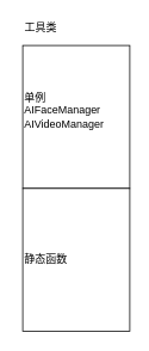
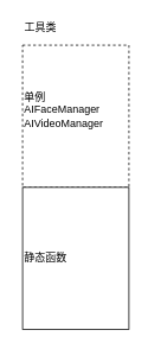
  <mxCell id="0" />
  <mxCell id="1" parent="0" />
- <mxCell id="2" value="单例&lt;br&gt;&lt;pre style=&quot;margin-top: 0px; margin-bottom: 0px;&quot;&gt;&lt;font face=&quot;Helvetica&quot;&gt;AIFaceManager&lt;/font&gt;&lt;/pre&gt;&lt;pre style=&quot;margin-top: 0px; margin-bottom: 0px;&quot;&gt;&lt;font face=&quot;Helvetica&quot;&gt;AIVideoManager&lt;/font&gt;&lt;/pre&gt;&lt;pre style=&quot;margin-top: 0px; margin-bottom: 0px;&quot;&gt;&lt;span style=&quot;font-weight:700; color:#800080;&quot;&gt;&lt;br&gt;&lt;/span&gt;&lt;/pre&gt;" style="whiteSpace=wrap;html=1;align=left;" vertex="1" parent="1"><mxGeometry x="25" y="50" width="120" height="160" as="geometry" /></mxCell>
+ <mxCell id="2" value="单例&lt;br&gt;&lt;pre style=&quot;margin-top: 0px; margin-bottom: 0px;&quot;&gt;&lt;font face=&quot;Helvetica&quot;&gt;AIFaceManager&lt;/font&gt;&lt;/pre&gt;&lt;pre style=&quot;margin-top: 0px; margin-bottom: 0px;&quot;&gt;&lt;font face=&quot;Helvetica&quot;&gt;AIVideoManager&lt;/font&gt;&lt;/pre&gt;&lt;pre style=&quot;margin-top: 0px; margin-bottom: 0px;&quot;&gt;&lt;span style=&quot;font-weight:700; color:#800080;&quot;&gt;&lt;br&gt;&lt;/span&gt;&lt;/pre&gt;" style="whiteSpace=wrap;html=1;align=left;dashed=1;" vertex="1" parent="1"><mxGeometry x="25" y="50" width="120" height="160" as="geometry" /></mxCell>
  <mxCell id="3" value="工具类" style="text;html=1;align=center;verticalAlign=middle;resizable=0;points=[];autosize=1;strokeColor=none;fillColor=none;" vertex="1" parent="1"><mxGeometry x="20" y="20" width="50" height="20" as="geometry" /></mxCell>
  <mxCell id="4" value="静态函数&lt;br&gt;" style="whiteSpace=wrap;html=1;align=left;" vertex="1" parent="1"><mxGeometry x="25" y="210" width="120" height="160" as="geometry" /></mxCell>
